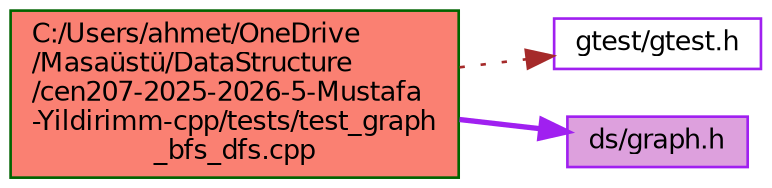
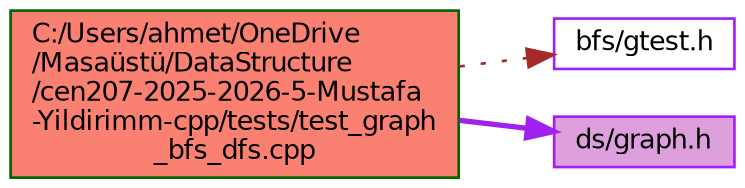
  digraph {
    rankdir=LR
    fontname="DejaVu Sans"
    node [color=purple fontname="DejaVu Sans" fontsize=10 shape=box style=filled]
    edge [fontname="DejaVu Sans" fontsize=10 labelfontname=Helvetica labelfontsize=10]
    n1 [color=darkgreen fillcolor=salmon fontcolor=black height=0.2 label="C:/Users/ahmet/OneDrive\l/Masaüstü/DataStructure\l/cen207-2025-2026-5-Mustafa\l-Yildirimm-cpp/tests/test_graph\l_bfs_dfs.cpp" width=0.4]
-   n2 [fillcolor=white height=0.2 label="gtest/gtest.h" width=0.4]
+   n2 [fillcolor=white height=0.2 label="bfs/gtest.h" width=0.4]
    n3 [fillcolor=plum height=0.2 label="ds/graph.h" width=0.4]
    n1 -> n2 [color=brown style=dotted]
    n1 -> n3 [color=purple style=bold]
  }
